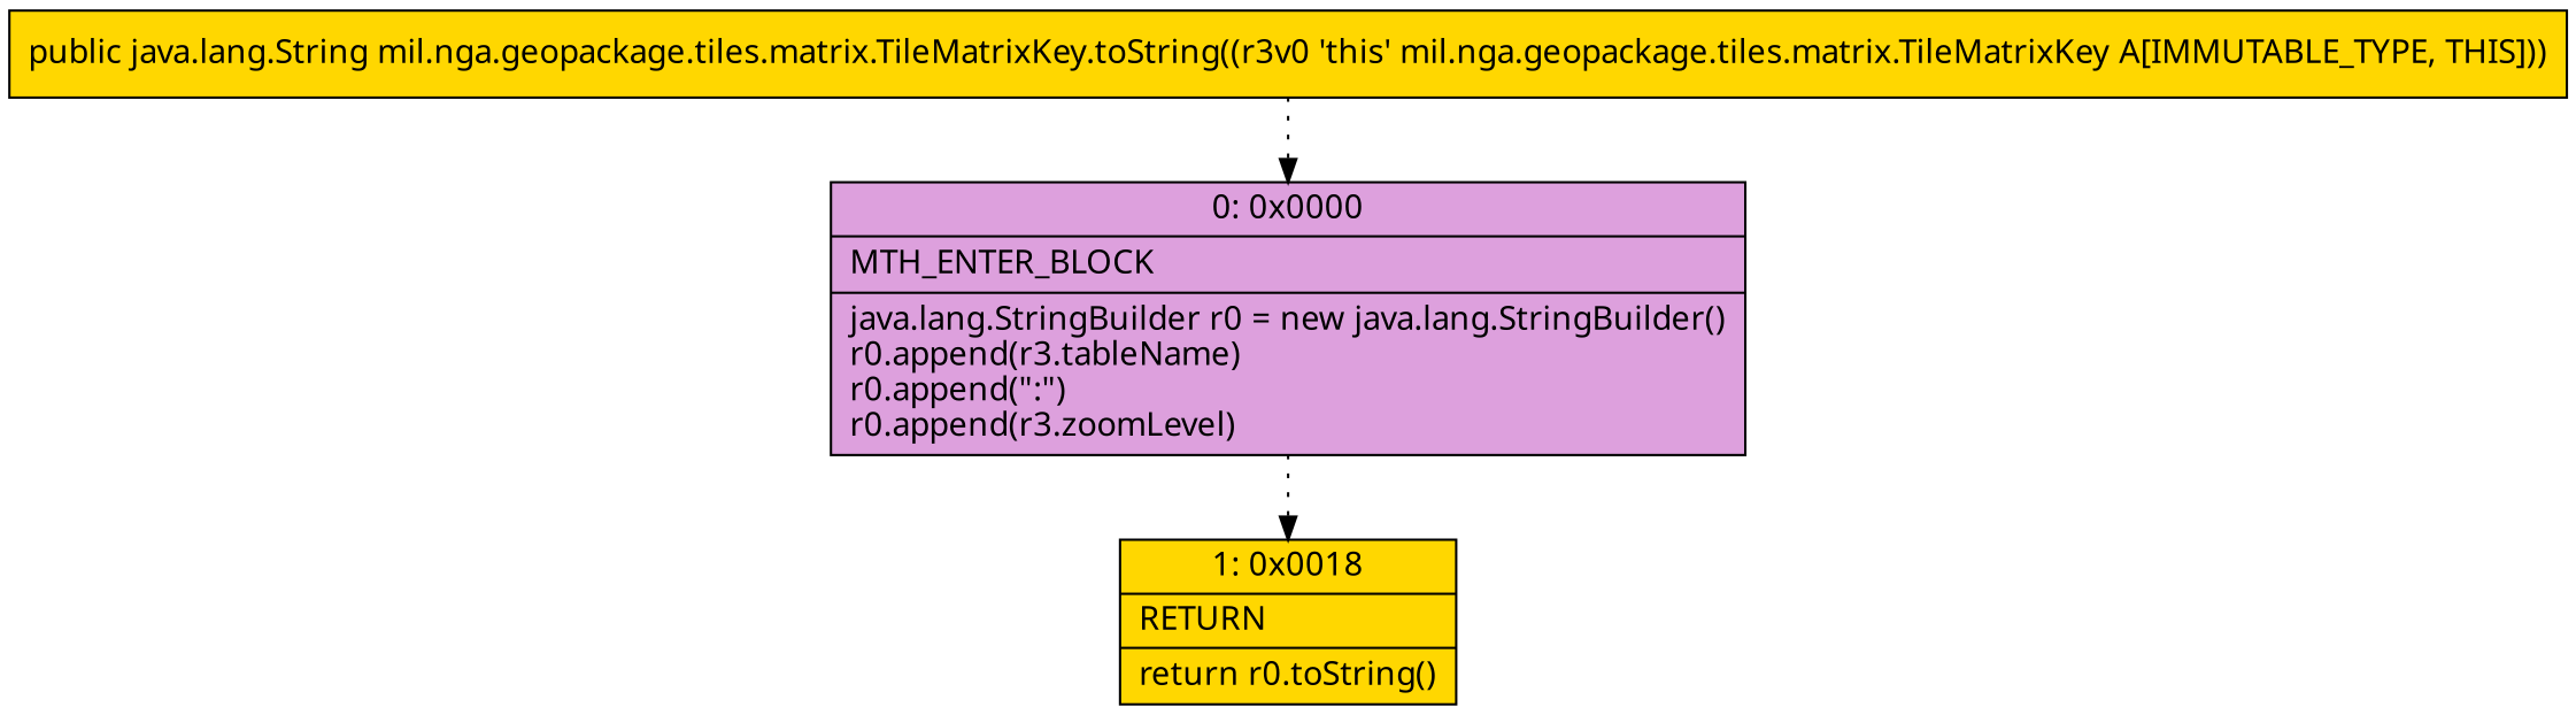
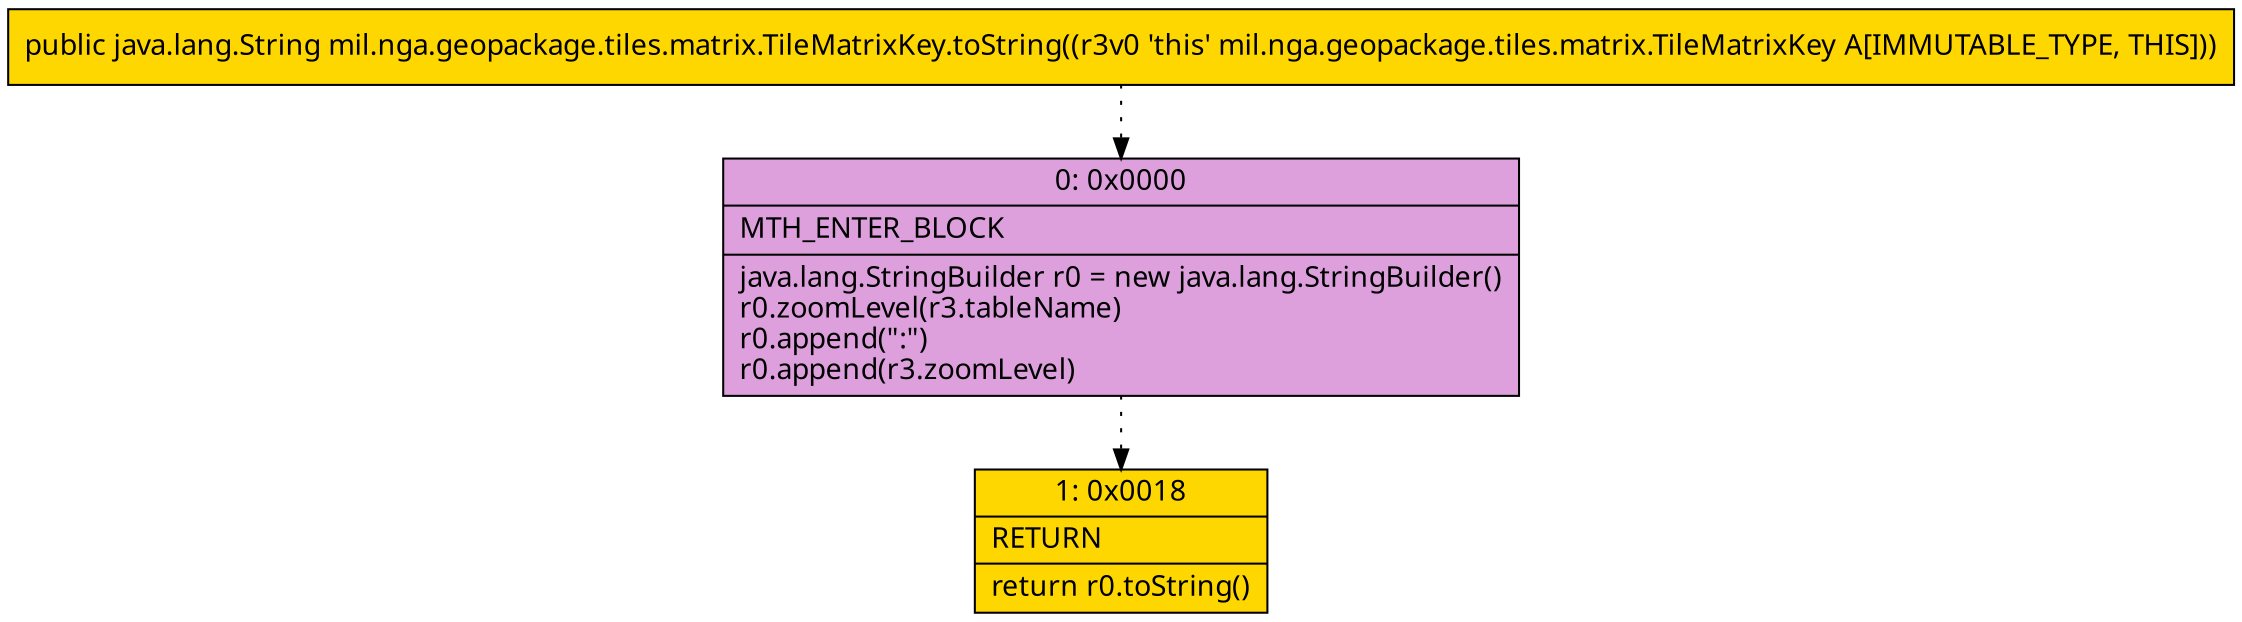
  digraph {
    fontname="Noto Sans"
    node [shape=record style=filled fillcolor=gold fontname="Noto Sans"]
    edge [style=dotted fontname="Noto Sans"]
-   n1 [label="{0\:\ 0x0000|MTH_ENTER_BLOCK\l|java.lang.StringBuilder r0 = new java.lang.StringBuilder()\lr0.append(r3.tableName)\lr0.append(\":\")\lr0.append(r3.zoomLevel)\l}" fillcolor=plum]
+   n1 [label="{0\:\ 0x0000|MTH_ENTER_BLOCK\l|java.lang.StringBuilder r0 = new java.lang.StringBuilder()\lr0.zoomLevel(r3.tableName)\lr0.append(\":\")\lr0.append(r3.zoomLevel)\l}" fillcolor=plum]
    n2 [label="{1\:\ 0x0018|RETURN\l|return r0.toString()\l}"]
    n3 [label="{public java.lang.String mil.nga.geopackage.tiles.matrix.TileMatrixKey.toString((r3v0 'this' mil.nga.geopackage.tiles.matrix.TileMatrixKey A[IMMUTABLE_TYPE, THIS])) }"]
    n1 -> n2
    n3 -> n1
  }
